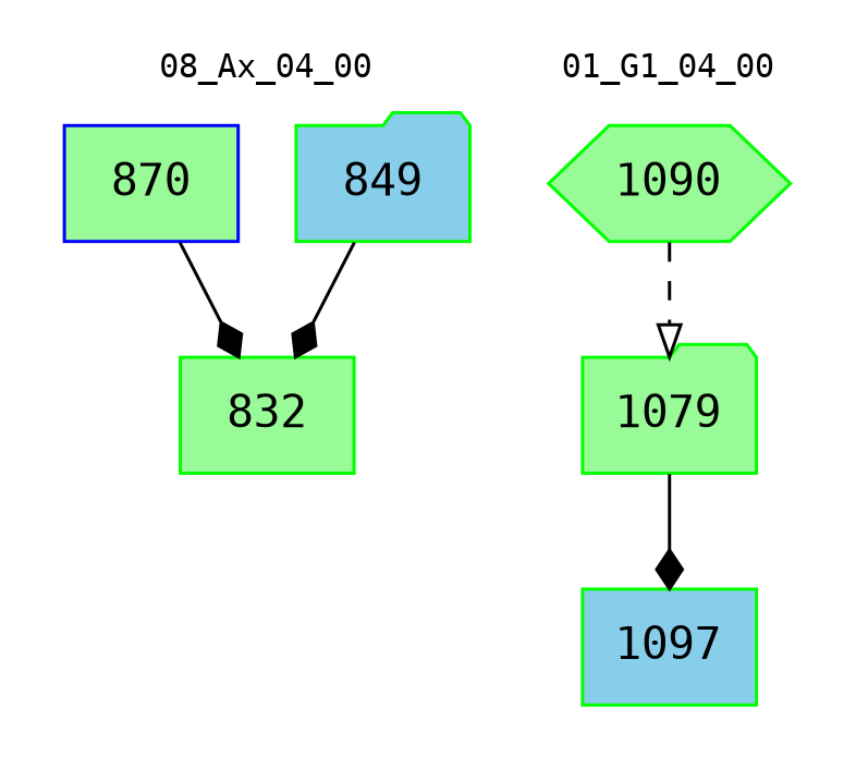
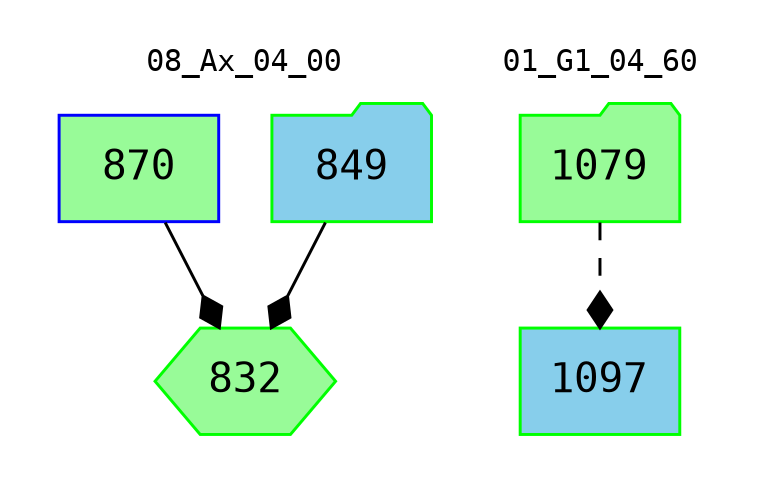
  digraph {
    fontname="DejaVu Sans Mono"
    node [color=green fillcolor=palegreen fontname="DejaVu Sans Mono" shape=folder style=filled]
    edge [arrowhead=diamond color=black fontname="DejaVu Sans Mono" style=solid]
    n1 [fillcolor=skyblue label=849]
-   n2 [label=832 shape=box]
+   n2 [label=832 shape=hexagon]
    n3 [color=blue label=870 shape=box]
-   n4 [label=1090 shape=hexagon]
    n5 [label=1079]
    n6 [fillcolor=skyblue label=1097 shape=box]
    subgraph cluster_1 {
      color=white
      fontsize=10
      label="08_Ax_04_00"
      n1
      n2
      n3
    }
    subgraph cluster_2 {
      color=white
      fontsize=10
-     label="01_G1_04_00"
-     n4
+     label="01_G1_04_60"
      n5
      n6
    }
    n1 -> n2
    n3 -> n2
-   n4 -> n5 [arrowhead=onormal style=dashed]
-   n5 -> n6
+   n5 -> n6 [style=dashed]
  }
